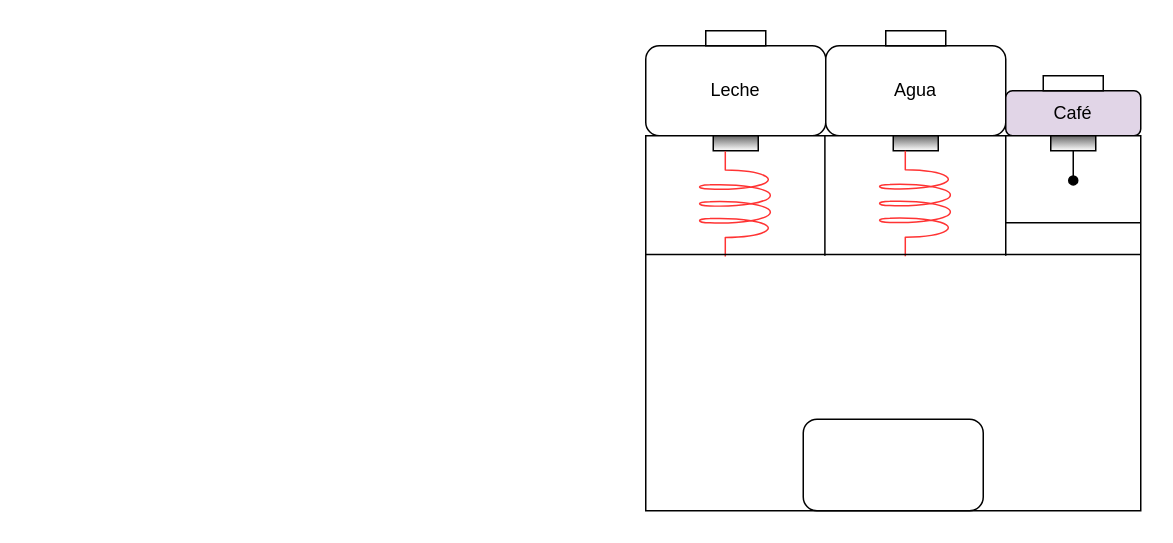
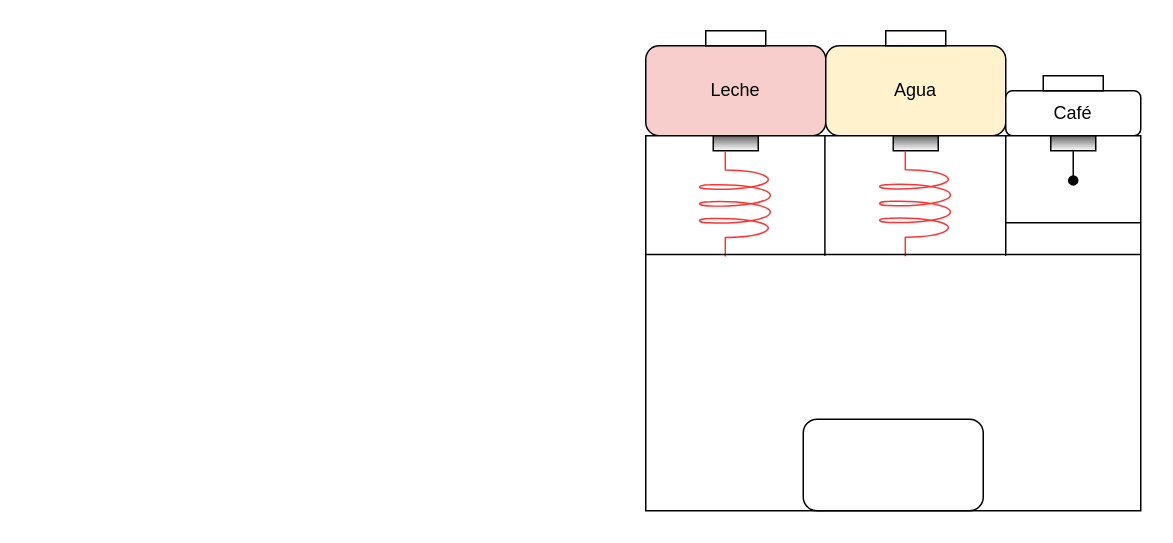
  <mxCell id="0" />
  <mxCell id="1" parent="0" />
- <mxCell id="2" value="Leche" style="rounded=1;whiteSpace=wrap;html=1;" vertex="1" parent="1"><mxGeometry x="430" y="30" width="120" height="60" as="geometry" /></mxCell>
- <mxCell id="3" value="Agua" style="rounded=1;whiteSpace=wrap;html=1;" vertex="1" parent="1"><mxGeometry x="550" y="30" width="120" height="60" as="geometry" /></mxCell>
- <mxCell id="4" value="Café" style="rounded=1;whiteSpace=wrap;html=1;fillColor=#e1d5e7;" vertex="1" parent="1"><mxGeometry x="670" y="60" width="90" height="30" as="geometry" /></mxCell>
+ <mxCell id="2" value="Leche" style="rounded=1;whiteSpace=wrap;html=1;fillColor=#f8cecc;" vertex="1" parent="1"><mxGeometry x="430" y="30" width="120" height="60" as="geometry" /></mxCell>
+ <mxCell id="3" value="Agua" style="rounded=1;whiteSpace=wrap;html=1;fillColor=#fff2cc;" vertex="1" parent="1"><mxGeometry x="550" y="30" width="120" height="60" as="geometry" /></mxCell>
+ <mxCell id="4" value="Café" style="rounded=1;whiteSpace=wrap;html=1;" vertex="1" parent="1"><mxGeometry x="670" y="60" width="90" height="30" as="geometry" /></mxCell>
  <mxCell id="5" value="" style="rounded=0;whiteSpace=wrap;html=1;" vertex="1" parent="1"><mxGeometry x="430" y="90" width="330" height="250" as="geometry" /></mxCell>
  <mxCell id="6" value="" style="rounded=0;whiteSpace=wrap;html=1;" vertex="1" parent="1"><mxGeometry x="470" y="20" width="40" height="10" as="geometry" /></mxCell>
  <mxCell id="7" value="" style="rounded=0;whiteSpace=wrap;html=1;" vertex="1" parent="1"><mxGeometry x="590" y="20" width="40" height="10" as="geometry" /></mxCell>
  <mxCell id="8" value="" style="rounded=0;whiteSpace=wrap;html=1;" vertex="1" parent="1"><mxGeometry x="695" y="50" width="40" height="10" as="geometry" /></mxCell>
  <mxCell id="9" value="" style="shape=image;html=1;verticalAlign=top;verticalLabelPosition=bottom;labelBackgroundColor=#ffffff;imageAspect=0;aspect=fixed;image=https://cdn3.iconfinder.com/data/icons/coffee-related/64/coffee_coffee_machine_coffee_maker_icon-128.png" vertex="1" parent="1"><mxGeometry x="20" y="20" width="128" height="128" as="geometry" /></mxCell>
  <mxCell id="10" value="" style="rounded=1;whiteSpace=wrap;html=1;" vertex="1" parent="1"><mxGeometry x="535" y="279" width="120" height="61" as="geometry" /></mxCell>
  <mxCell id="11" value="" style="shape=image;html=1;verticalAlign=top;verticalLabelPosition=bottom;labelBackgroundColor=#ffffff;imageAspect=0;aspect=fixed;image=https://cdn2.iconfinder.com/data/icons/barista/256/barista-icons_americano-128.png" vertex="1" parent="1"><mxGeometry x="565" y="279" width="60" height="61" as="geometry" /></mxCell>
  <mxCell id="12" value="" style="shape=image;html=1;verticalAlign=top;verticalLabelPosition=bottom;labelBackgroundColor=#ffffff;imageAspect=0;aspect=fixed;image=https://cdn2.iconfinder.com/data/icons/barista/256/barista-icons_coffee-bean-128.png" vertex="1" parent="1"><mxGeometry x="670" y="61" width="28" height="28" as="geometry" /></mxCell>
  <mxCell id="13" value="" style="rounded=0;whiteSpace=wrap;html=1;fillColor=#666666;gradientColor=#ffffff;shadow=0;sketch=0;" vertex="1" parent="1"><mxGeometry x="475" y="90" width="30" height="10" as="geometry" /></mxCell>
  <mxCell id="14" value="" style="rounded=0;whiteSpace=wrap;html=1;fillColor=#666666;gradientColor=#ffffff;shadow=0;sketch=0;" vertex="1" parent="1"><mxGeometry x="595" y="90" width="30" height="10" as="geometry" /></mxCell>
  <mxCell id="15" style="rounded=0;orthogonalLoop=1;jettySize=auto;html=1;exitX=0.5;exitY=1;exitDx=0;exitDy=0;endArrow=oval;endFill=1;" edge="1" parent="1" source="16" target="21"><mxGeometry relative="1" as="geometry" /></mxCell>
  <mxCell id="16" value="" style="rounded=0;whiteSpace=wrap;html=1;fillColor=#666666;gradientColor=#ffffff;shadow=0;sketch=0;" vertex="1" parent="1"><mxGeometry x="700" y="90" width="30" height="10" as="geometry" /></mxCell>
  <mxCell id="17" value="" style="pointerEvents=1;verticalLabelPosition=bottom;shadow=0;dashed=0;align=center;html=1;verticalAlign=top;shape=mxgraph.electrical.inductors.inductor_5;sketch=0;fillColor=#666666;gradientColor=#0000FF;direction=south;strokeColor=#FF3333;" vertex="1" parent="1"><mxGeometry x="465.88" y="100.25" width="48.25" height="70.25" as="geometry" /></mxCell>
  <mxCell id="18" value="" style="shape=image;html=1;verticalAlign=top;verticalLabelPosition=bottom;labelBackgroundColor=#ffffff;imageAspect=0;aspect=fixed;image=https://cdn4.iconfinder.com/data/icons/medical-and-health-68/512/test_tube-128.png;shadow=0;sketch=0;fillColor=#666666;gradientColor=#0000FF;" vertex="1" parent="1"><mxGeometry x="454.75" y="99.75" width="70.5" height="70.5" as="geometry" /></mxCell>
  <mxCell id="19" value="" style="pointerEvents=1;verticalLabelPosition=bottom;shadow=0;dashed=0;align=center;html=1;verticalAlign=top;shape=mxgraph.electrical.inductors.inductor_5;sketch=0;fillColor=#666666;gradientColor=#0000FF;direction=south;strokeColor=#FF3333;" vertex="1" parent="1"><mxGeometry x="585.88" y="100" width="48.25" height="70.25" as="geometry" /></mxCell>
  <mxCell id="20" value="" style="shape=image;html=1;verticalAlign=top;verticalLabelPosition=bottom;labelBackgroundColor=#ffffff;imageAspect=0;aspect=fixed;image=https://cdn4.iconfinder.com/data/icons/medical-and-health-68/512/test_tube-128.png;shadow=0;sketch=0;fillColor=#666666;gradientColor=#0000FF;" vertex="1" parent="1"><mxGeometry x="574.75" y="99.5" width="70.5" height="70.5" as="geometry" /></mxCell>
  <mxCell id="21" value="" style="shape=image;html=1;verticalAlign=top;verticalLabelPosition=bottom;labelBackgroundColor=#ffffff;imageAspect=0;aspect=fixed;image=https://cdn2.iconfinder.com/data/icons/barista/256/barista-icons_filter-128.png;shadow=0;sketch=0;strokeColor=#FF3333;fillColor=#666666;gradientColor=#0000FF;" vertex="1" parent="1"><mxGeometry x="700" y="119.75" width="30" height="30" as="geometry" /></mxCell>
  <mxCell id="22" value="" style="endArrow=none;html=1;rounded=0;" edge="1" parent="1"><mxGeometry width="50" height="50" relative="1" as="geometry"><mxPoint x="670" y="148" as="sourcePoint" /><mxPoint x="760" y="148" as="targetPoint" /></mxGeometry></mxCell>
  <mxCell id="23" value="" style="endArrow=none;html=1;rounded=0;" edge="1" parent="1"><mxGeometry width="50" height="50" relative="1" as="geometry"><mxPoint x="549.43" y="170" as="sourcePoint" /><mxPoint x="549.43" y="90" as="targetPoint" /></mxGeometry></mxCell>
  <mxCell id="24" value="" style="endArrow=none;html=1;rounded=0;" edge="1" parent="1"><mxGeometry width="50" height="50" relative="1" as="geometry"><mxPoint x="670" y="170" as="sourcePoint" /><mxPoint x="670" y="90" as="targetPoint" /></mxGeometry></mxCell>
  <mxCell id="25" value="" style="endArrow=none;html=1;rounded=0;" edge="1" parent="1"><mxGeometry width="50" height="50" relative="1" as="geometry"><mxPoint x="430" y="169.17" as="sourcePoint" /><mxPoint x="760" y="169.17" as="targetPoint" /></mxGeometry></mxCell>
